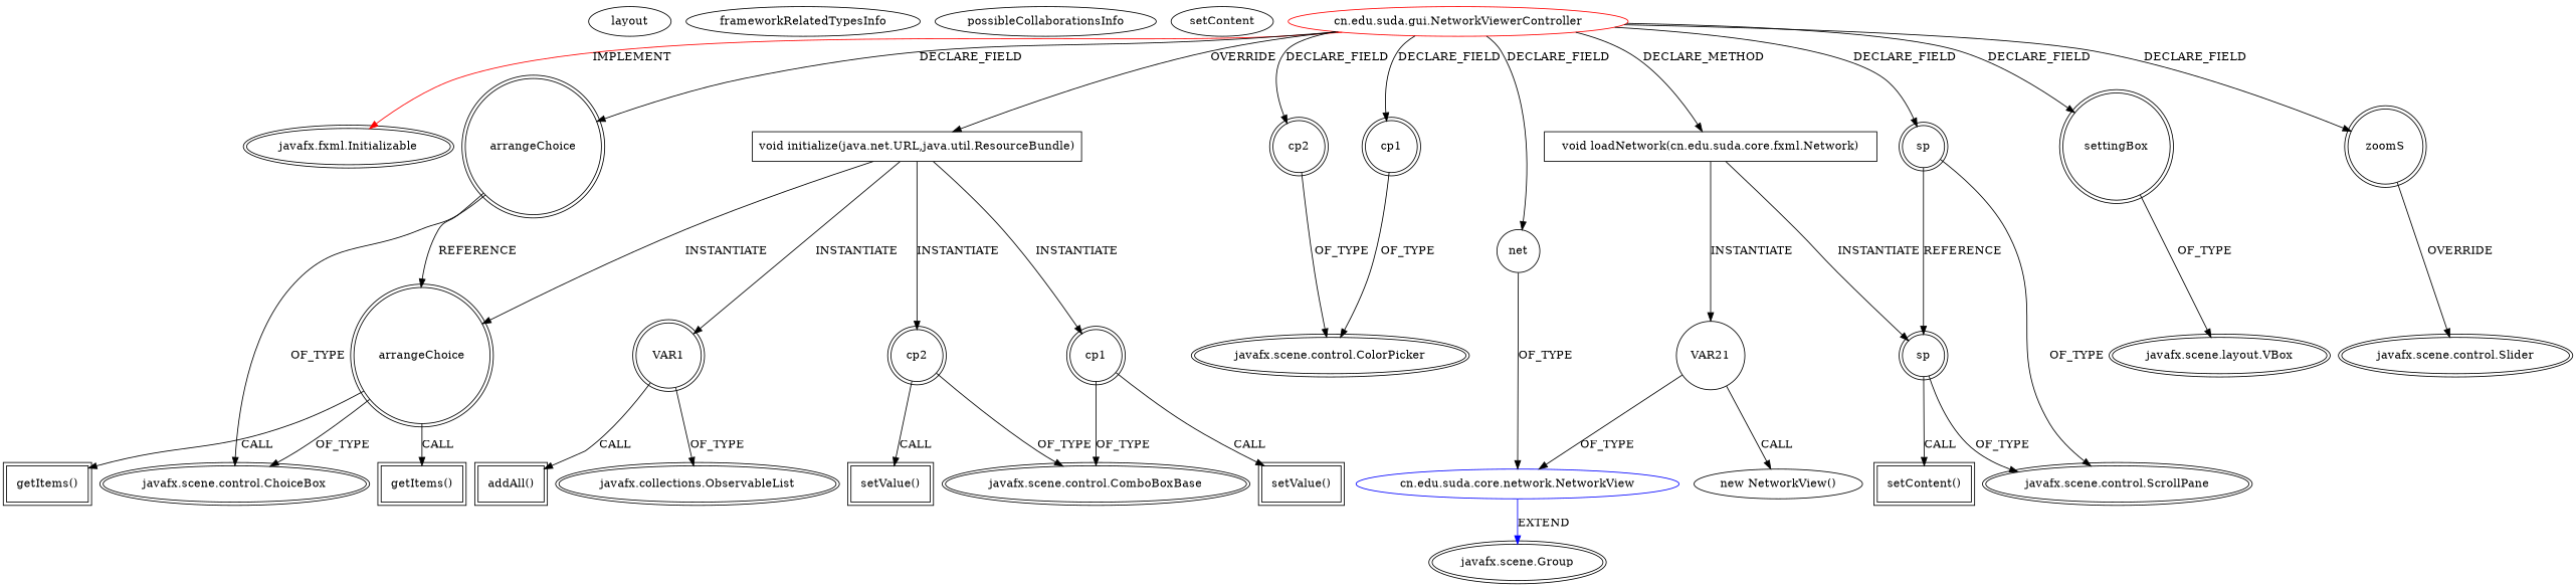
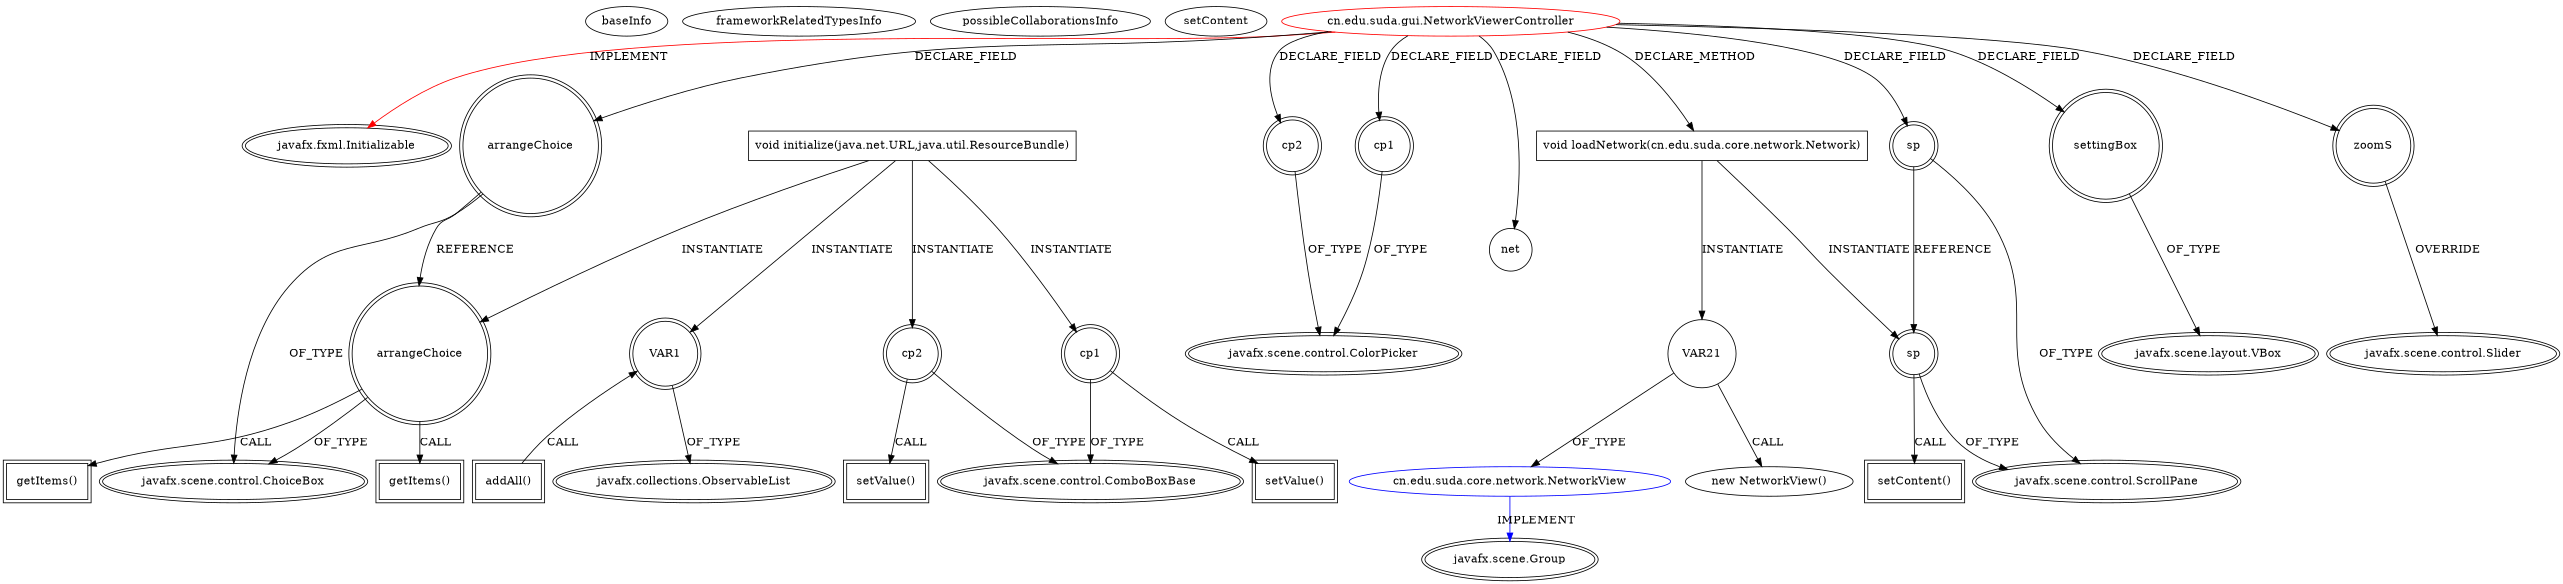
  digraph {
    node [isFrameworkType=true vertexType=FIELD_DECLARATION peripheries=2]
-   baseInfo [category=extension_graph graphId=4855 isAnonymous=false possibleRelation=true label=layout isFrameworkType="" vertexType="" peripheries=""]
+   baseInfo [category=extension_graph graphId=4855 isAnonymous=false possibleRelation=true isFrameworkType="" vertexType="" peripheries=""]
    frameworkRelatedTypesInfo [0="javafx.fxml.Initializable" isFrameworkType="" vertexType="" peripheries=""]
    possibleCollaborationsInfo [0="4855~CLIENT_METHOD_DECLARATION-INSTANTIATION-FIELD_DECLARATION-~javafx.fxml.Initializable ~javafx.scene.Group ~false~false" isFrameworkType="" vertexType="" peripheries=""]
    n4 [contextSignature=NetworkViewerController filePath="/wwtg99-POMA/POMA-master/src/cn/edu/suda/gui/NetworkViewerController.java" graphId=4855 label=setContent projectName="wwtg99-POMA" isFrameworkType="" vertexType="" peripheries=""]
    n5 [color=red isFrameworkType=false label="cn.edu.suda.gui.NetworkViewerController" vertexType=ROOT_CLIENT_CLASS_DECLARATION peripheries=""]
    n6 [label="javafx.fxml.Initializable" vertexType=FRAMEWORK_INTERFACE_TYPE]
    n7 [label=arrangeChoice shape=circle]
    n8 [label=cp1 shape=circle]
    n9 [label=cp2 shape=circle]
    n10 [isFrameworkType=false label=net shape=circle peripheries=""]
    n11 [label=settingBox shape=circle]
    n12 [label=sp shape=circle]
    n13 [label=zoomS shape=circle]
    n14 [isFrameworkType=false label="void initialize(java.net.URL,java.util.ResourceBundle)" shape=box vertexType=OVERRIDING_METHOD_DECLARATION peripheries=""]
-   n15 [isFrameworkType=false label="void loadNetwork(cn.edu.suda.core.fxml.Network)" shape=box vertexType=CLIENT_METHOD_DECLARATION peripheries=""]
+   n15 [isFrameworkType=false label="void loadNetwork(cn.edu.suda.core.network.Network)" shape=box vertexType=CLIENT_METHOD_DECLARATION peripheries=""]
    n16 [label="javafx.scene.control.ChoiceBox" vertexType=FRAMEWORK_CLASS_TYPE]
    n17 [label=arrangeChoice shape=circle vertexType=VARIABLE_EXPRESION]
    n18 [label="javafx.scene.control.ColorPicker" vertexType=FRAMEWORK_CLASS_TYPE]
    n19 [color=blue isFrameworkType=false label="cn.edu.suda.core.network.NetworkView" vertexType=REFERENCE_CLIENT_CLASS_DECLARATION peripheries=""]
    n20 [label="javafx.scene.layout.VBox" vertexType=FRAMEWORK_CLASS_TYPE]
    n21 [label="javafx.scene.control.ScrollPane" vertexType=FRAMEWORK_CLASS_TYPE]
    n22 [label=sp shape=circle vertexType=VARIABLE_EXPRESION]
    n23 [label="javafx.scene.control.Slider" vertexType=FRAMEWORK_CLASS_TYPE]
    n24 [label=VAR1 shape=circle vertexType=VARIABLE_EXPRESION]
    n25 [label=cp1 shape=circle vertexType=VARIABLE_EXPRESION]
    n26 [label=cp2 shape=circle vertexType=VARIABLE_EXPRESION]
    n27 [isFrameworkType=false label=VAR21 shape=circle vertexType=VARIABLE_EXPRESION peripheries=""]
    n28 [label="getItems()" shape=box vertexType=INSIDE_CALL]
    n29 [label="getItems()" shape=box vertexType=INSIDE_CALL]
    n30 [label="javafx.scene.Group" vertexType=FRAMEWORK_CLASS_TYPE]
    n31 [label="setContent()" shape=box vertexType=INSIDE_CALL]
    n32 [label="javafx.collections.ObservableList" vertexType=FRAMEWORK_INTERFACE_TYPE]
    n33 [label="addAll()" shape=box vertexType=INSIDE_CALL]
    n34 [label="javafx.scene.control.ComboBoxBase" vertexType=FRAMEWORK_CLASS_TYPE]
    n35 [label="setValue()" shape=box vertexType=INSIDE_CALL]
    n36 [label="setValue()" shape=box vertexType=INSIDE_CALL]
    n37 [isFrameworkType=false label="new NetworkView()" vertexType=CONSTRUCTOR_CALL peripheries=""]
    n5 -> n6 [color=red label=IMPLEMENT]
    n5 -> n7 [label=DECLARE_FIELD]
    n5 -> n8 [label=DECLARE_FIELD]
    n5 -> n9 [label=DECLARE_FIELD]
    n5 -> n10 [label=DECLARE_FIELD]
    n5 -> n11 [label=DECLARE_FIELD]
    n5 -> n12 [label=DECLARE_FIELD]
    n5 -> n13 [label=DECLARE_FIELD]
-   n5 -> n14 [label=OVERRIDE]
    n5 -> n15 [label=DECLARE_METHOD]
    n7 -> n16 [label=OF_TYPE]
    n7 -> n17 [label=REFERENCE]
    n8 -> n18 [label=OF_TYPE]
    n9 -> n18 [label=OF_TYPE]
-   n10 -> n19 [label=OF_TYPE]
    n11 -> n20 [label=OF_TYPE]
    n12 -> n21 [label=OF_TYPE]
    n12 -> n22 [label=REFERENCE]
    n13 -> n23 [label=OVERRIDE]
    n14 -> n17 [label=INSTANTIATE]
    n14 -> n24 [label=INSTANTIATE]
    n14 -> n25 [label=INSTANTIATE]
    n14 -> n26 [label=INSTANTIATE]
    n15 -> n22 [label=INSTANTIATE]
    n15 -> n27 [label=INSTANTIATE]
    n17 -> n16 [label=OF_TYPE]
    n17 -> n28 [label=CALL]
    n17 -> n29 [label=CALL]
-   n19 -> n30 [color=blue label=EXTEND]
+   n19 -> n30 [color=blue label=IMPLEMENT]
    n22 -> n21 [label=OF_TYPE]
    n22 -> n31 [label=CALL]
    n24 -> n32 [label=OF_TYPE]
-   n24 -> n33 [label=CALL]
+   n33 -> n24 [label=CALL]
    n25 -> n34 [label=OF_TYPE]
    n25 -> n35 [label=CALL]
    n26 -> n34 [label=OF_TYPE]
    n26 -> n36 [label=CALL]
    n27 -> n19 [label=OF_TYPE]
    n27 -> n37 [label=CALL]
  }
